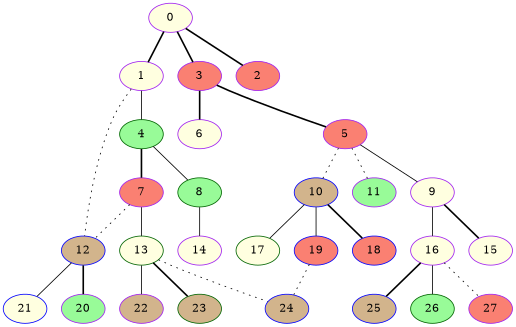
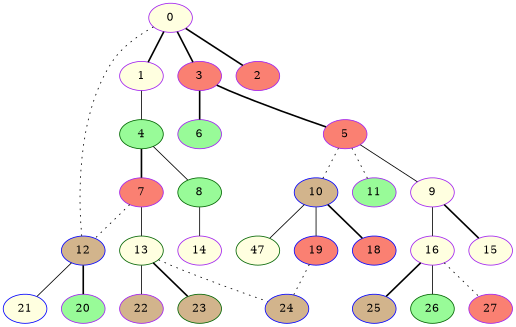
  graph {
    node [color=purple fillcolor=lightyellow style=filled]
    edge [style=bold]
    0
    1
    2 [fillcolor=salmon]
    3 [fillcolor=salmon]
    4 [color=darkgreen fillcolor=palegreen]
    12 [color=blue fillcolor=tan]
    5 [fillcolor=salmon]
-   6
+   6 [fillcolor=palegreen]
    8 [color=darkgreen fillcolor=palegreen]
    7 [fillcolor=salmon]
    20 [fillcolor=palegreen]
    21 [color=blue]
    11 [fillcolor=palegreen]
    9
    10 [color=blue fillcolor=tan]
    14
    13 [color=darkgreen]
    16
    15
-   17 [color=darkgreen]
+   17 [color=darkgreen label=47]
    18 [color=blue fillcolor=salmon]
    19 [color=blue fillcolor=salmon]
    24 [color=blue fillcolor=tan]
    23 [color=darkgreen fillcolor=tan]
    22 [fillcolor=tan]
    26 [color=darkgreen fillcolor=palegreen]
    27 [fillcolor=salmon]
    25 [color=blue fillcolor=tan]
    0 -- 1
    0 -- 2
    0 -- 3
    1 -- 4 [style=solid]
-   1 -- 12 [style=dotted]
+   0 -- 12 [style=dotted]
    3 -- 5
    3 -- 6
    4 -- 8 [style=solid]
    4 -- 7
    12 -- 20
    12 -- 21 [style=solid]
    5 -- 11 [style=dotted]
    5 -- 9 [style=solid]
    5 -- 10 [style=dotted]
    8 -- 14 [style=solid]
    7 -- 12 [style=dotted]
    7 -- 13 [style=solid]
    9 -- 16 [style=solid]
    9 -- 15
    10 -- 17 [style=solid]
    10 -- 18
    10 -- 19 [style=solid]
    13 -- 24 [style=dotted]
    13 -- 23
    13 -- 22 [style=solid]
    16 -- 26 [style=solid]
    16 -- 27 [style=dotted]
    16 -- 25
    19 -- 24 [style=dotted]
  }
